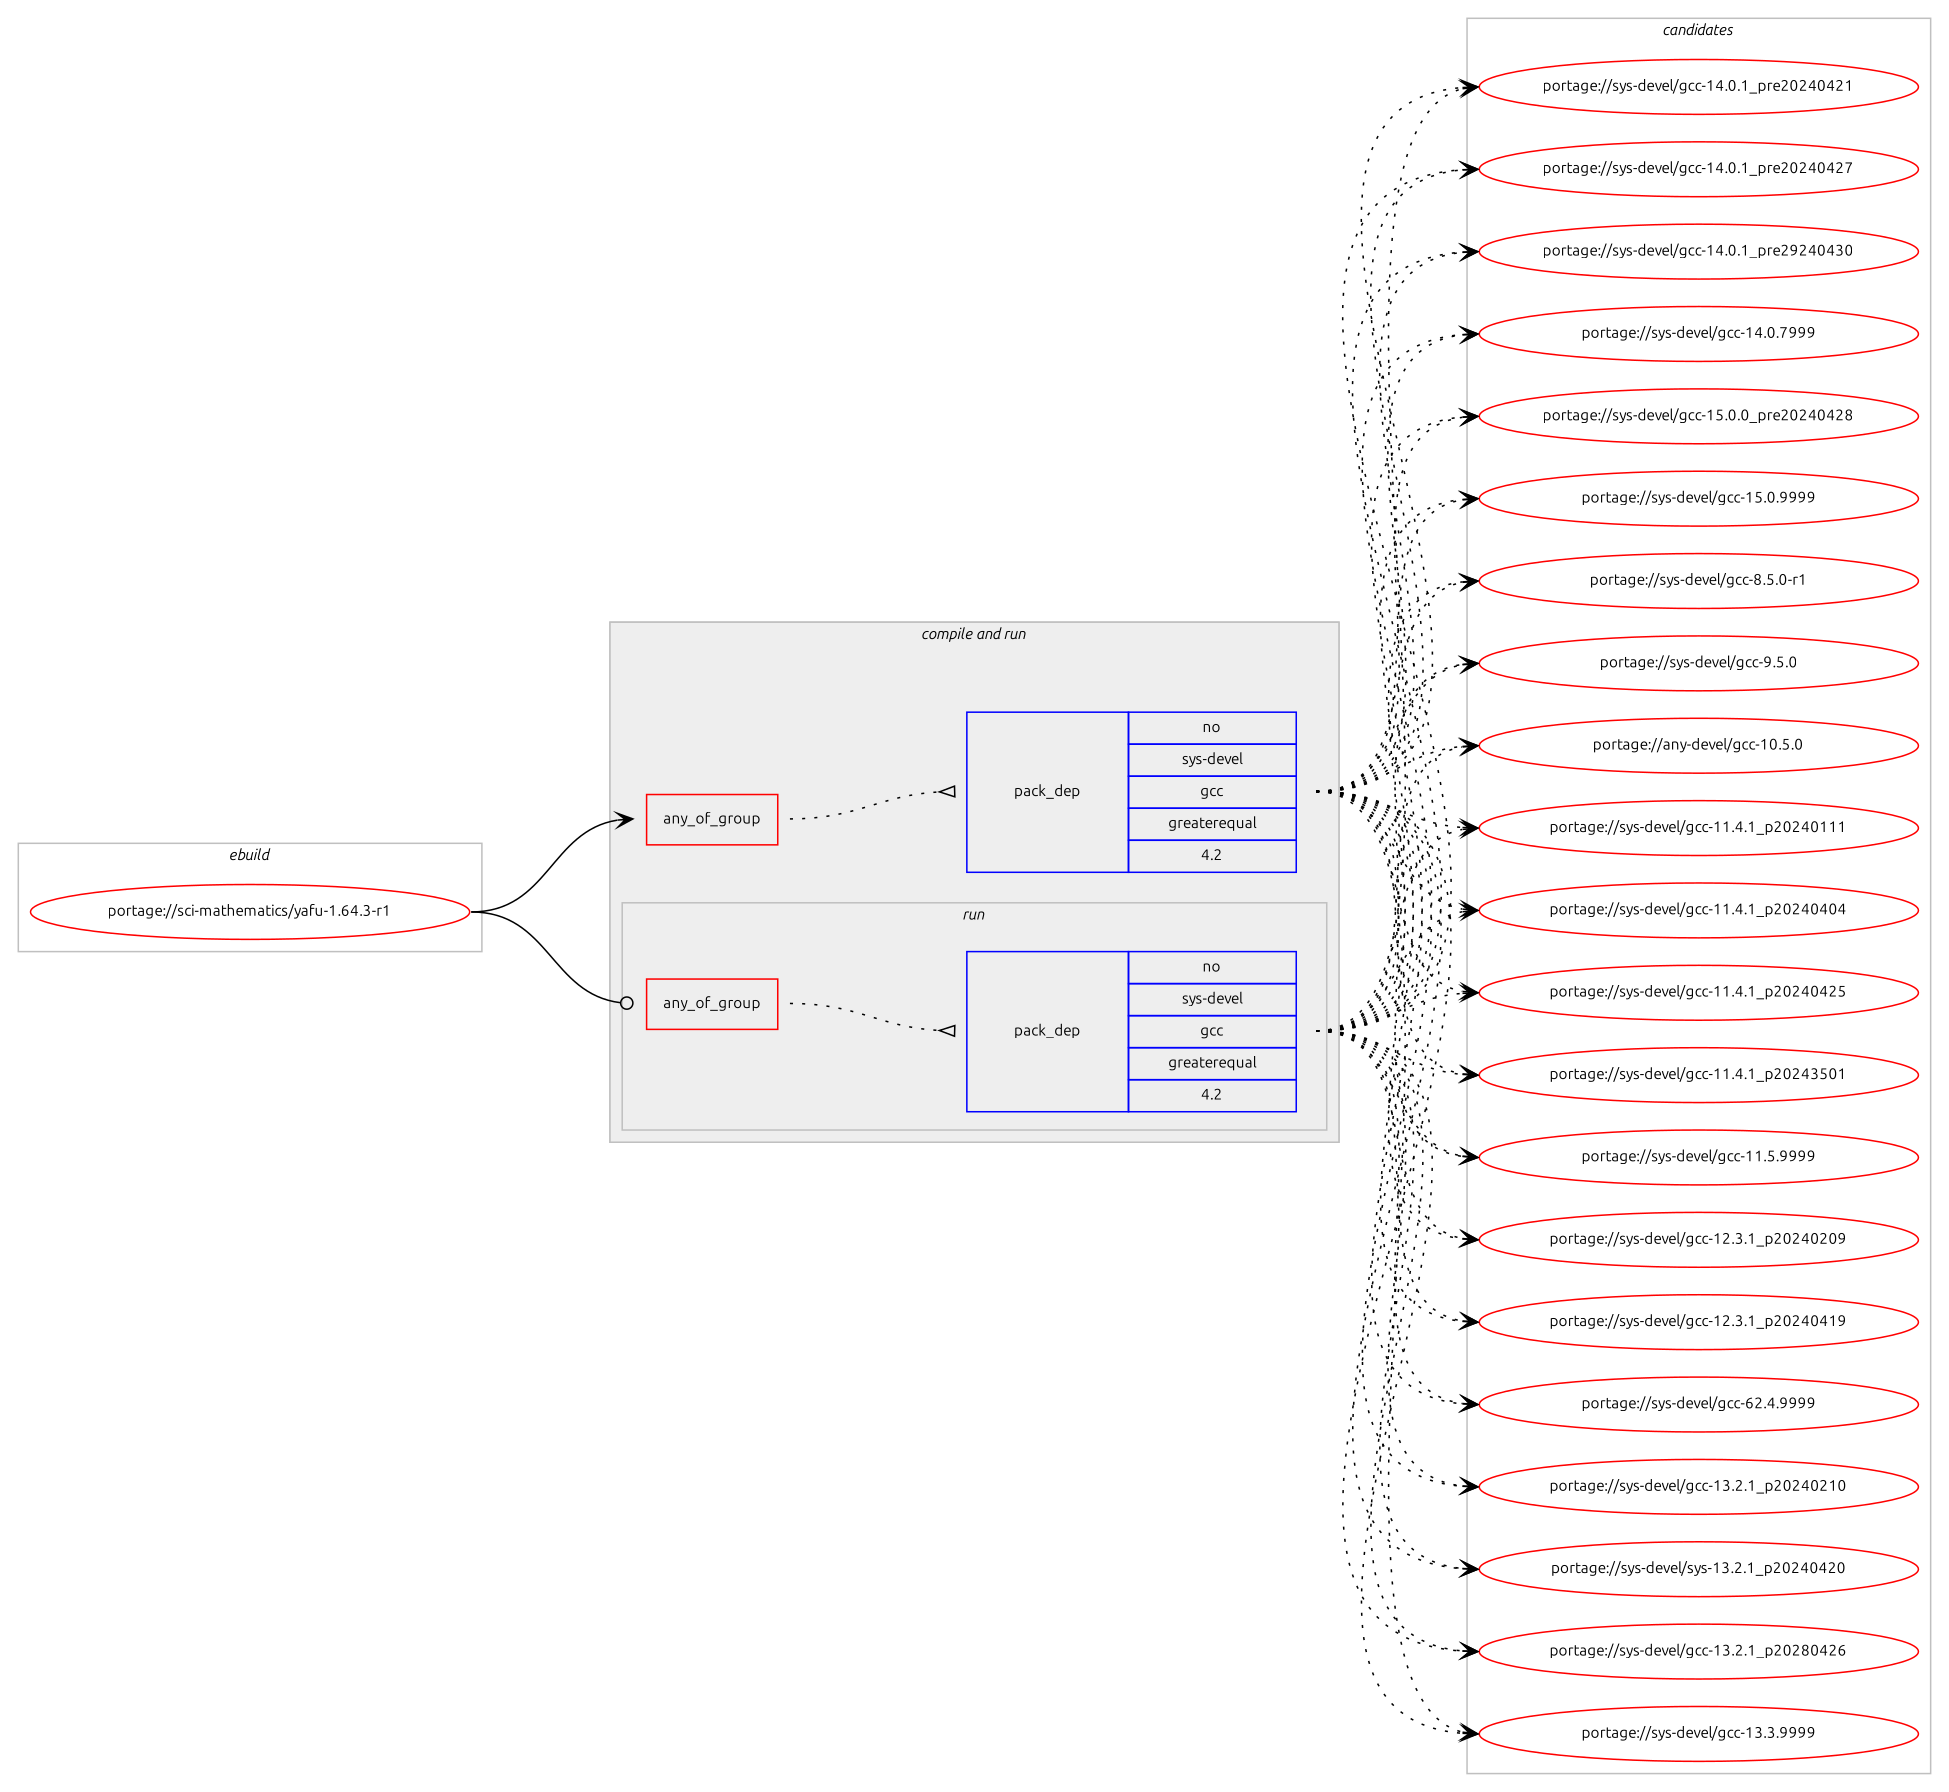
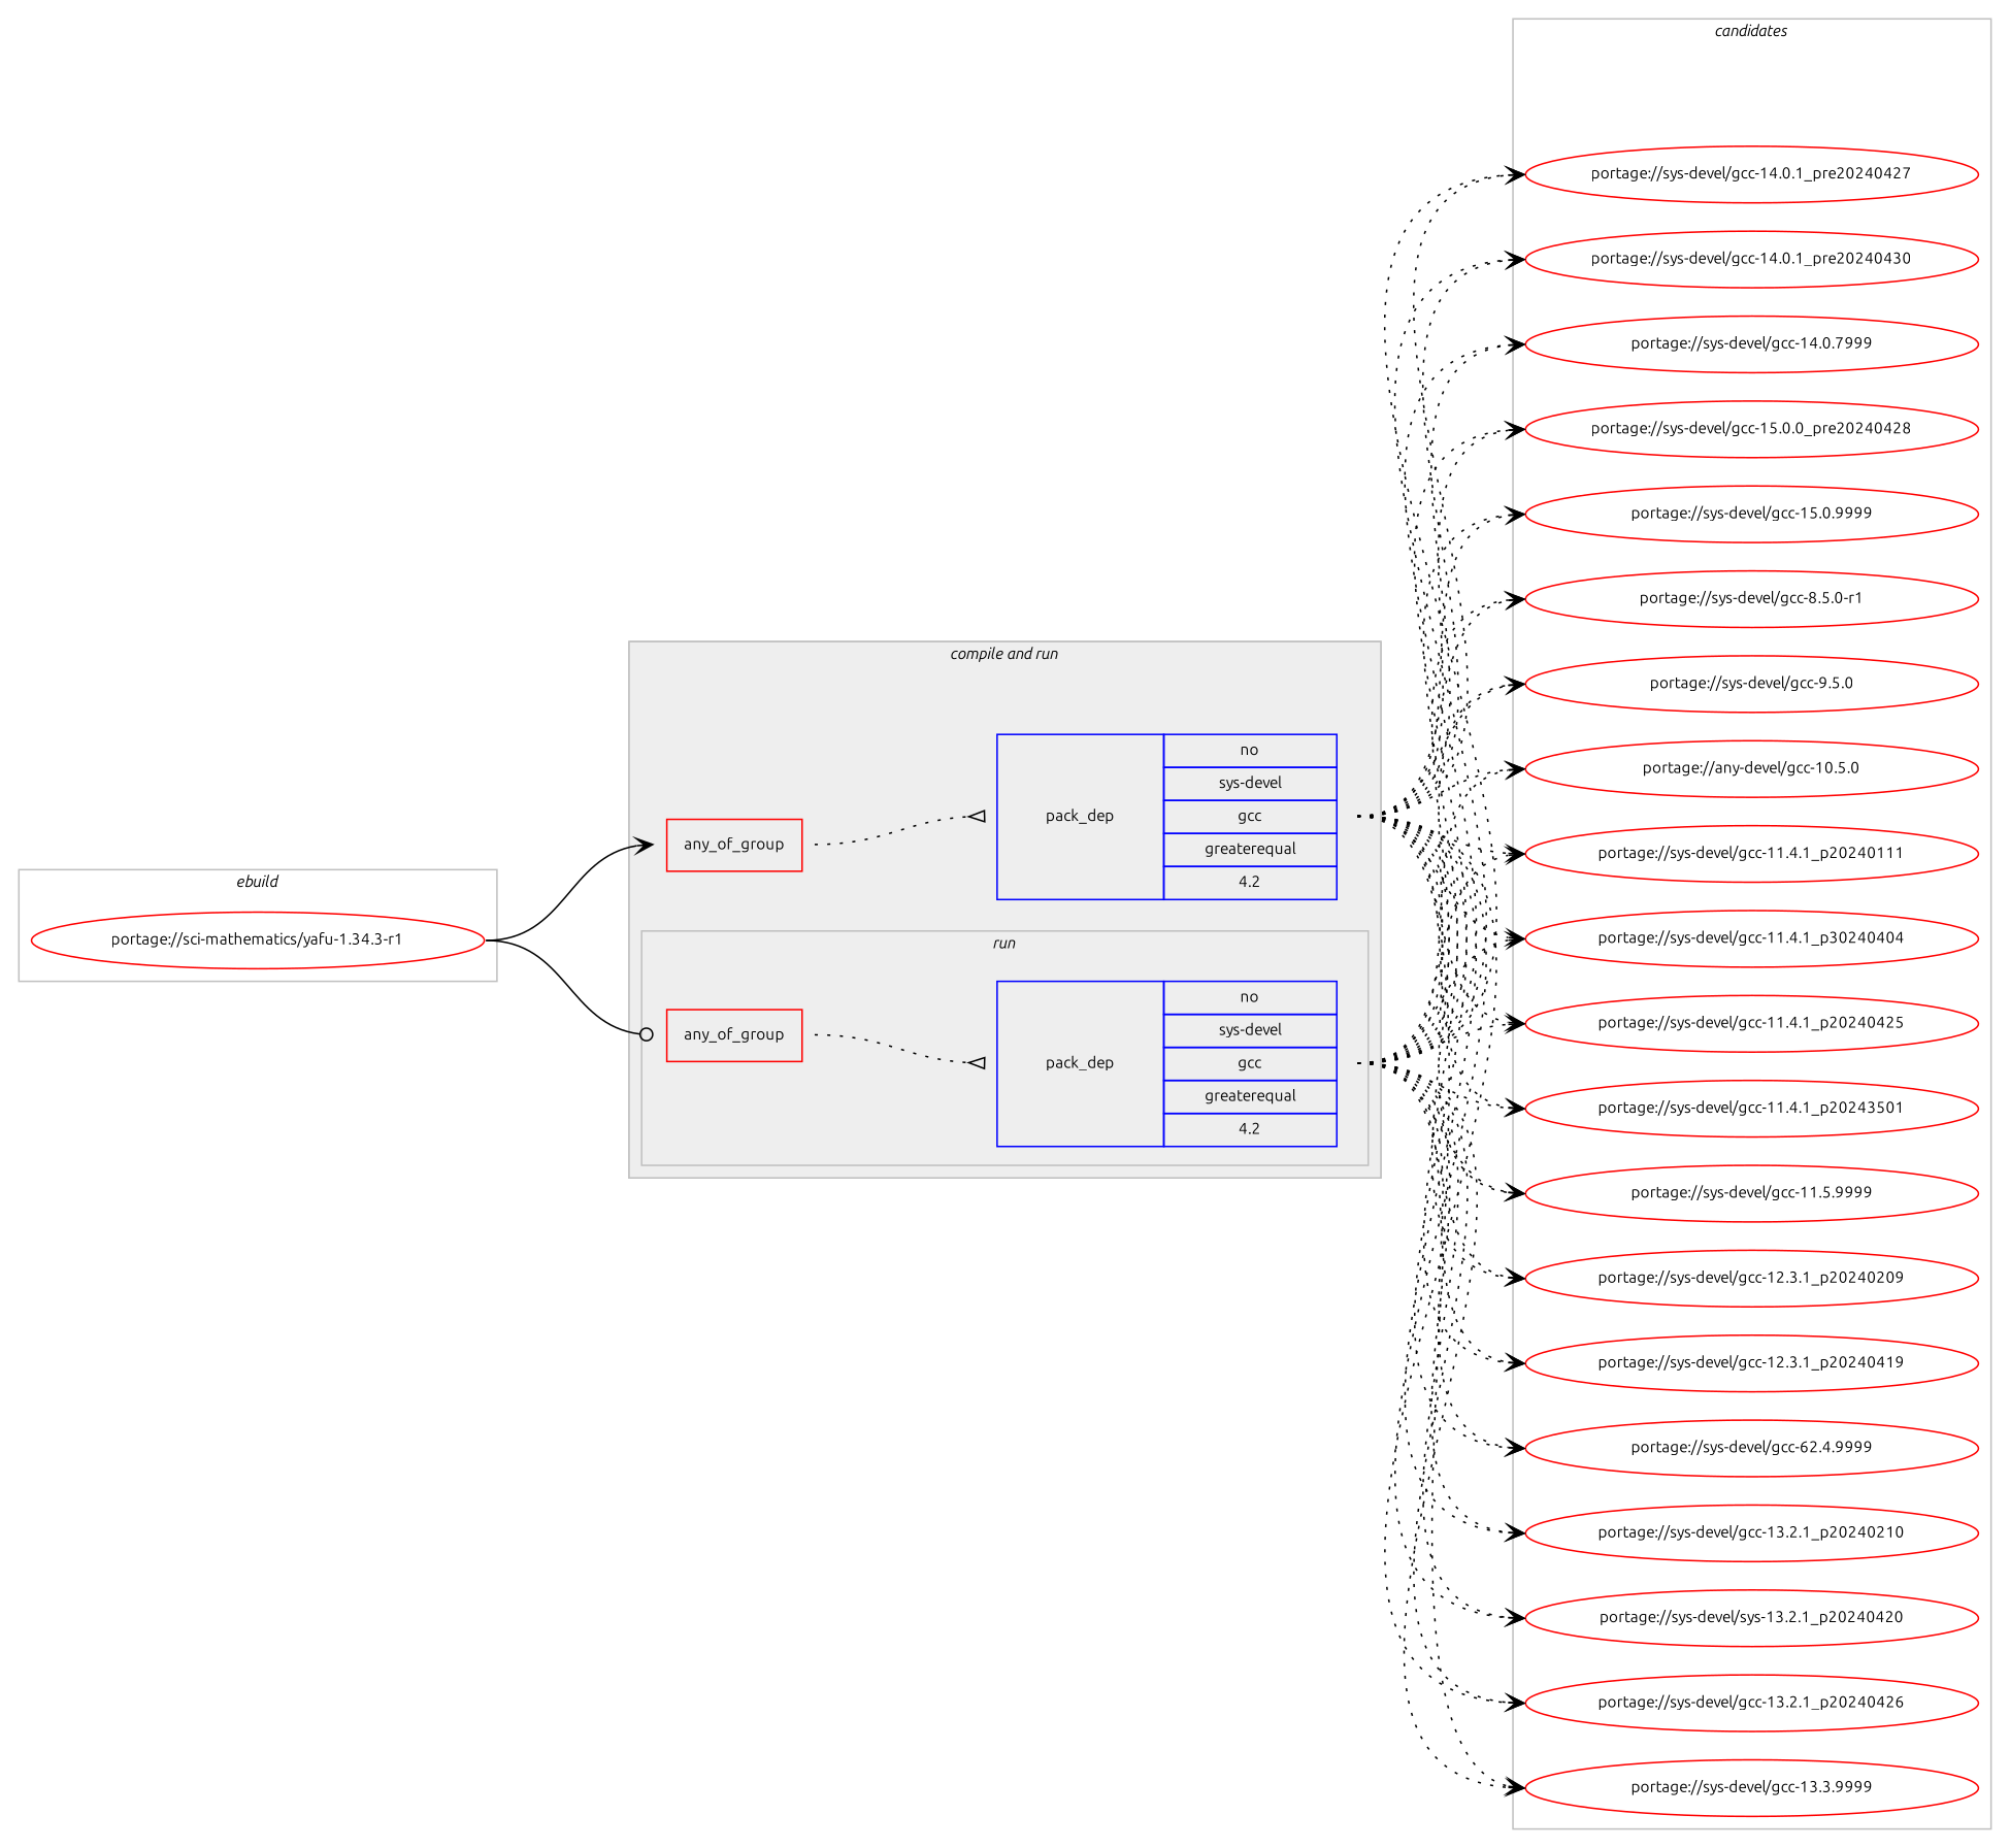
  digraph {
    compound=true
    concentrate=true
    fontname=Ubuntu
    fontsize=10
    newrank=true
    rankdir=LR
    ranksep=1.5
    node [color=red fontname=Ubuntu fontsize=10]
    edge [arrowhead=vee fontname=Ubuntu headport=w style=dotted tailport=e weight=100]
-   n1 [label="portage://sci-mathematics/yafu-1.64.3-r1" width=4]
+   n1 [label="portage://sci-mathematics/yafu-1.34.3-r1" width=4]
    n2 [color=blue label=<<TABLE BORDER="0" CELLBORDER="1" CELLSPACING="0" CELLPADDING="4" WIDTH="220"><TR><TD ROWSPAN="6" CELLPADDING="30">pack_dep</TD></TR><TR><TD WIDTH="110">no</TD></TR><TR><TD>sys-devel</TD></TR><TR><TD>gcc</TD></TR><TR><TD>greaterequal</TD></TR><TR><TD>4.2</TD></TR></TABLE>> shape=none]
    n3 [label=<<TABLE BORDER="0" CELLBORDER="1" CELLSPACING="0" CELLPADDING="4"><TR><TD CELLPADDING="10">any_of_group</TD></TR></TABLE>> shape=none]
    n4 [color=blue label=<<TABLE BORDER="0" CELLBORDER="1" CELLSPACING="0" CELLPADDING="4" WIDTH="220"><TR><TD ROWSPAN="6" CELLPADDING="30">pack_dep</TD></TR><TR><TD WIDTH="110">no</TD></TR><TR><TD>sys-devel</TD></TR><TR><TD>gcc</TD></TR><TR><TD>greaterequal</TD></TR><TR><TD>4.2</TD></TR></TABLE>> shape=none]
    n5 [label=<<TABLE BORDER="0" CELLBORDER="1" CELLSPACING="0" CELLPADDING="4"><TR><TD CELLPADDING="10">any_of_group</TD></TR></TABLE>> shape=none]
    n6 [label="portage://any-devel/gcc-10.5.0" width=4]
    n7 [label="portage://sys-devel/gcc-11.4.1_p20240111" width=4]
-   n8 [label="portage://sys-devel/gcc-11.4.1_p20240404" width=4]
+   n8 [label="portage://sys-devel/gcc-11.4.1_p30240404" width=4]
    n9 [label="portage://sys-devel/gcc-11.4.1_p20240425" width=4]
    n10 [label="portage://sys-devel/gcc-11.4.1_p20243501" width=4]
    n11 [label="portage://sys-devel/gcc-11.5.9999" width=4]
    n12 [label="portage://sys-devel/gcc-12.3.1_p20240209" width=4]
    n13 [label="portage://sys-devel/gcc-12.3.1_p20240419" width=4]
    n14 [label="portage://sys-devel/gcc-62.4.9999" width=4]
    n15 [label="portage://sys-devel/gcc-13.2.1_p20240210" width=4]
    n16 [label="portage://sys-devel/sys-13.2.1_p20240420" width=4]
-   n17 [label="portage://sys-devel/gcc-13.2.1_p20280426" width=4]
+   n17 [label="portage://sys-devel/gcc-13.2.1_p20240426" width=4]
    n18 [label="portage://sys-devel/gcc-13.3.9999" width=4]
-   n19 [label="portage://sys-devel/gcc-14.0.1_pre20240421" width=4]
    n20 [label="portage://sys-devel/gcc-14.0.1_pre20240427" width=4]
-   n21 [label="portage://sys-devel/gcc-14.0.1_pre29240430" width=4]
+   n21 [label="portage://sys-devel/gcc-14.0.1_pre20240430" width=4]
    n22 [label="portage://sys-devel/gcc-14.0.7999" width=4]
    n23 [label="portage://sys-devel/gcc-15.0.0_pre20240428" width=4]
    n24 [label="portage://sys-devel/gcc-15.0.9999" width=4]
    n25 [label="portage://sys-devel/gcc-8.5.0-r1" width=4]
    n26 [label="portage://sys-devel/gcc-9.5.0" width=4]
    subgraph cluster_1 {
      color=gray
      label=<<i>ebuild</i>>
      rank=same
      n1
    }
    subgraph cluster_2 {
      color=gray
      label=<<i>dependencies</i>>
      subgraph cluster_3 {
        color=gray
        fillcolor="#eeeeee"
        label=<<i>compile</i>>
        style=filled
        subgraph sub_4 {
          color=gray
          fillcolor="#eeeeee"
          label=<<i>compile</i>>
          style=filled
          n3
          subgraph sub_5 {
            color=gray
            fillcolor="#eeeeee"
            label=<<i>compile</i>>
            style=filled
            n2
          }
        }
      }
      subgraph cluster_6 {
        color=gray
        fillcolor="#eeeeee"
        label=<<i>compile and run</i>>
        style=filled
      }
      subgraph cluster_7 {
        color=gray
        fillcolor="#eeeeee"
        label=<<i>run</i>>
        style=filled
        subgraph sub_8 {
          color=gray
          fillcolor="#eeeeee"
          label=<<i>run</i>>
          style=filled
          n5
          subgraph sub_9 {
            color=gray
            fillcolor="#eeeeee"
            label=<<i>run</i>>
            style=filled
            n4
          }
        }
      }
    }
    subgraph cluster_10 {
      color=gray
      label=<<i>candidates</i>>
      rank=same
      subgraph sub_11 {
        color=black
        label=<<i>candidates</i>>
        nodesep=1
        rank=same
        n6
        n7
        n8
        n9
        n10
        n11
        n12
        n13
        n14
        n15
        n16
        n17
        n18
-       n19
        n20
        n21
        n22
        n23
        n24
        n25
        n26
      }
      subgraph sub_12 {
        color=black
        label=<<i>candidates</i>>
        nodesep=1
        rank=same
        n6
        n7
        n8
        n9
        n10
        n11
        n12
        n13
        n14
        n15
        n16
        n17
        n18
-       n19
        n20
        n21
        n22
        n23
        n24
        n25
        n26
      }
    }
    n1 -> n3 [style=solid weight=20]
    n1 -> n5 [arrowhead=odot style=solid weight=20]
    n2 -> n6
    n2 -> n7
    n2 -> n8
    n2 -> n9
    n2 -> n10
    n2 -> n11
    n2 -> n12
    n2 -> n13
    n2 -> n14
    n2 -> n15
    n2 -> n16
    n2 -> n17
    n2 -> n18
-   n2 -> n19
    n2 -> n20
    n2 -> n21
    n2 -> n22
    n2 -> n23
    n2 -> n24
    n2 -> n25
    n2 -> n26
    n3 -> n2 [arrowhead=oinv weight=20]
    n4 -> n6
    n4 -> n7
    n4 -> n8
    n4 -> n9
    n4 -> n10
    n4 -> n11
    n4 -> n12
    n4 -> n13
    n4 -> n14
    n4 -> n15
    n4 -> n16
    n4 -> n17
    n4 -> n18
-   n4 -> n19
    n4 -> n20
    n4 -> n21
    n4 -> n22
    n4 -> n23
    n4 -> n24
    n4 -> n25
    n4 -> n26
    n5 -> n4 [arrowhead=oinv weight=20]
  }
